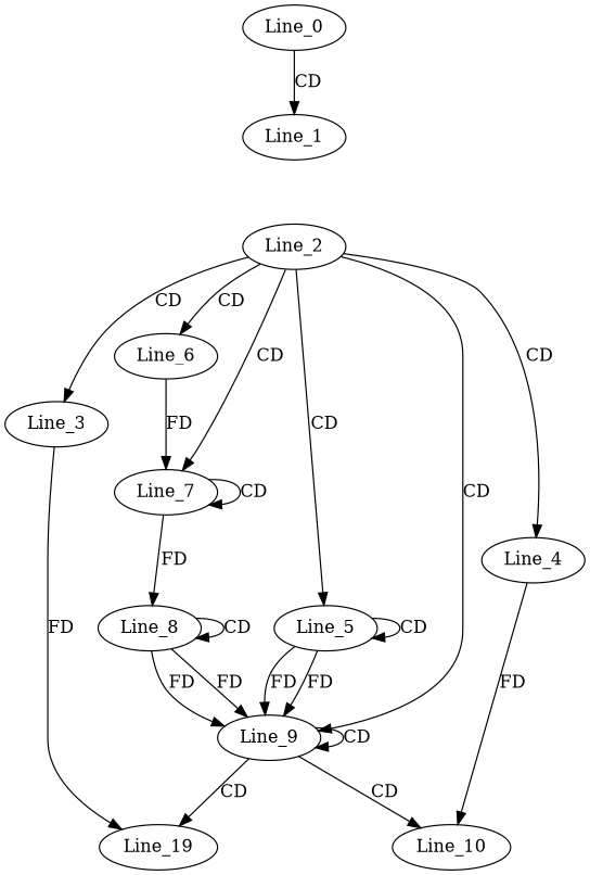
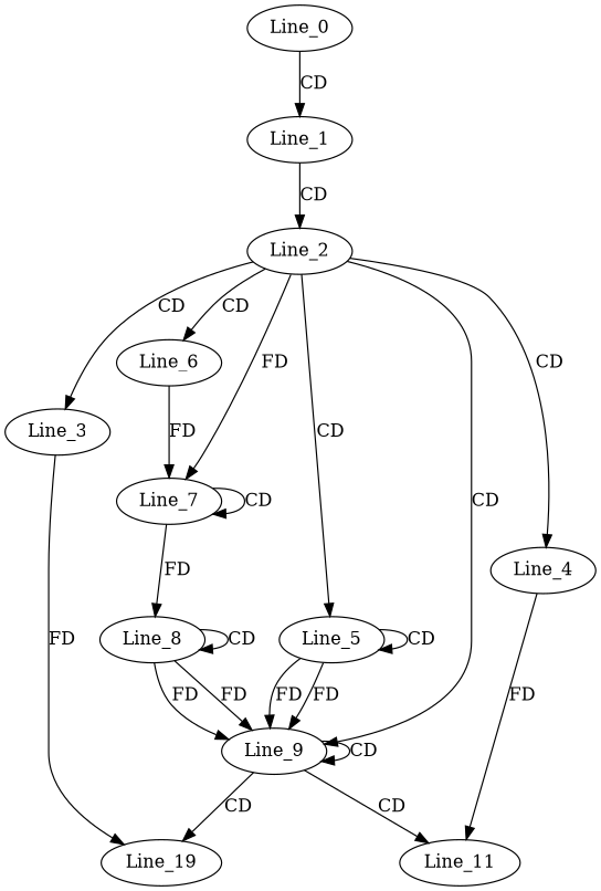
  digraph {
    Line_0
    Line_1
    Line_2
    Line_3
    Line_4
    Line_5
    Line_6
    Line_7
    Line_9
    n10 [label=Line_19]
-   Line_10
+   Line_10 [label=Line_11]
    Line_8
    Line_0 -> Line_1 [label=CD]
+   Line_1 -> Line_2 [label=CD]
    Line_2 -> Line_3 [label=CD]
    Line_2 -> Line_4 [label=CD]
    Line_2 -> Line_5 [label=CD]
    Line_2 -> Line_6 [label=CD]
-   Line_2 -> Line_7 [label=CD]
+   Line_2 -> Line_7 [label=FD]
    Line_2 -> Line_9 [label=CD]
    Line_3 -> n10 [label=FD]
    Line_4 -> Line_10 [label=FD]
    Line_5 -> Line_5 [label=CD]
    Line_5 -> Line_9 [label=FD]
    Line_5 -> Line_9 [label=FD]
    Line_6 -> Line_7 [label=FD]
    Line_7 -> Line_7 [label=CD]
    Line_7 -> Line_8 [label=FD]
    Line_9 -> Line_9 [label=CD]
    Line_9 -> n10 [label=CD]
    Line_9 -> Line_10 [label=CD]
    Line_8 -> Line_9 [label=FD]
    Line_8 -> Line_9 [label=FD]
    Line_8 -> Line_8 [label=CD]
  }
